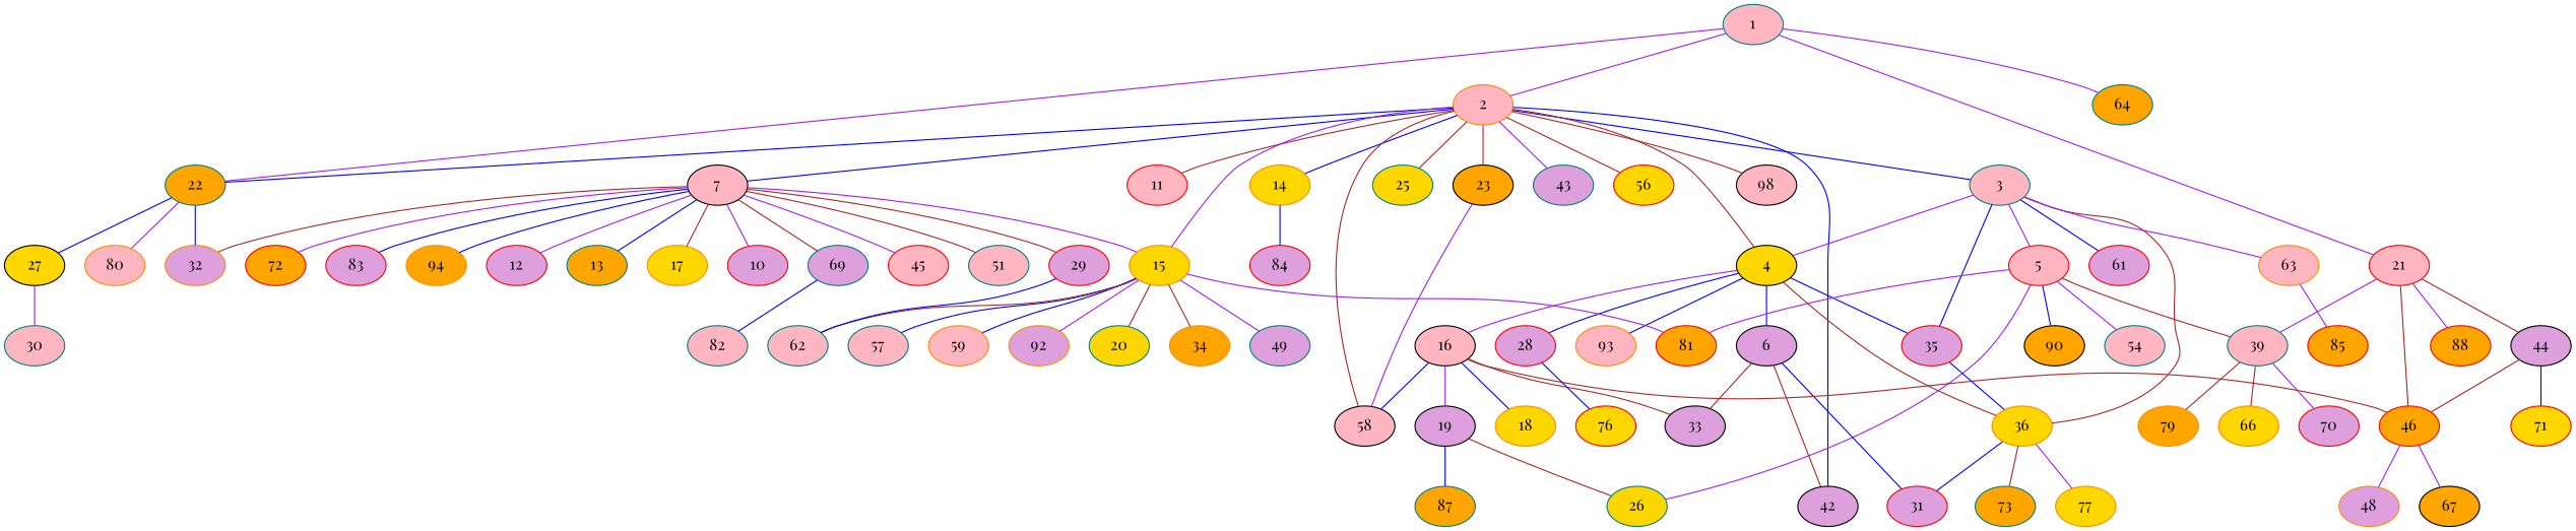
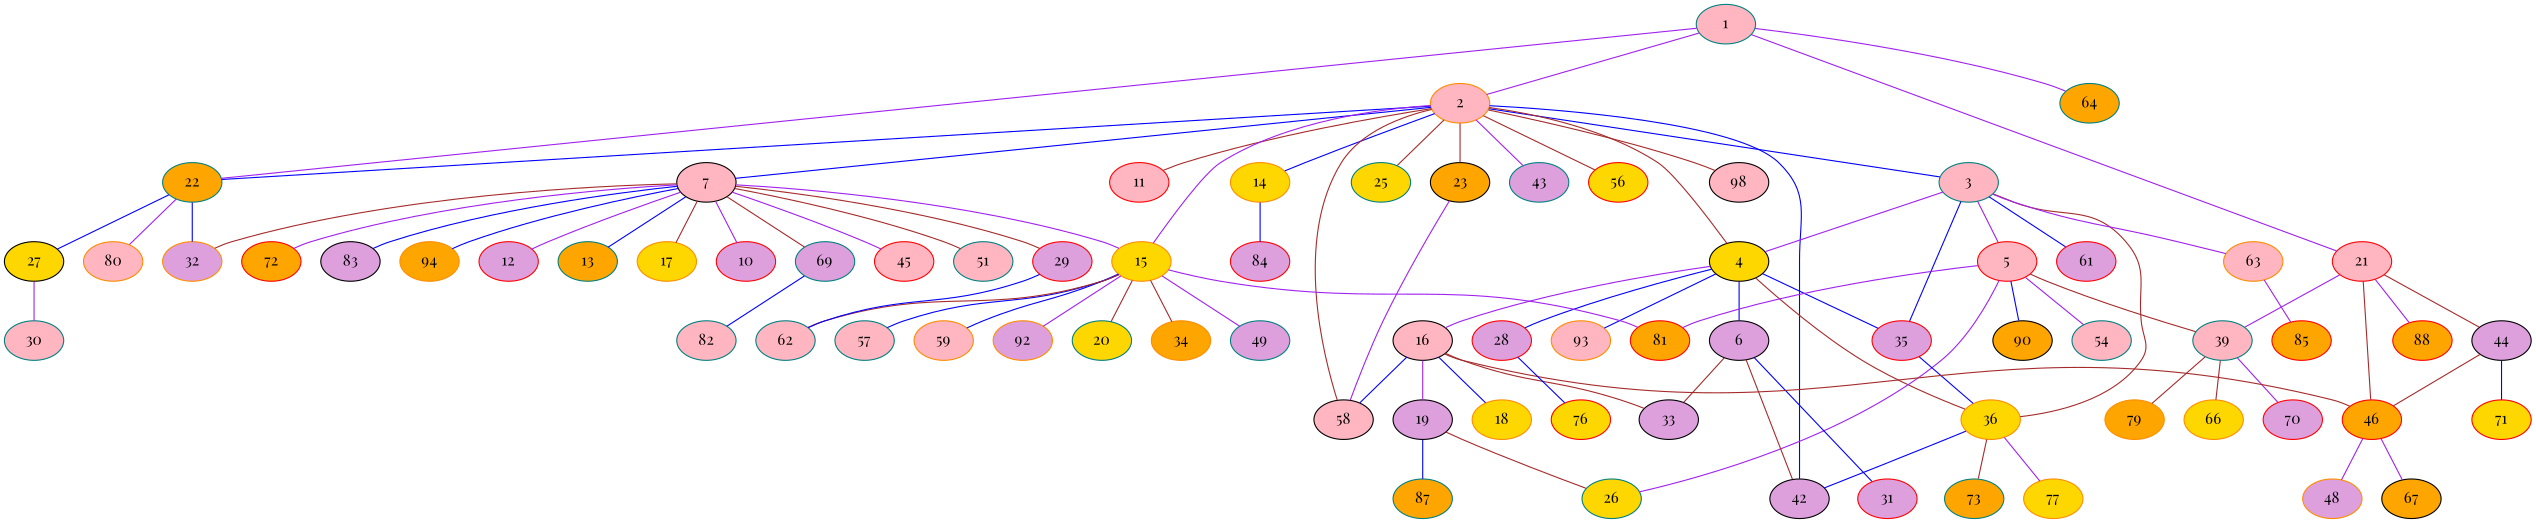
  graph {
    fontname="Playfair Display"
    node [color=red fillcolor=lightpink fontname="Playfair Display" style=filled]
    edge [color=purple fontname="Playfair Display"]
    1 [color=teal super="+78"]
    2 [color=darkorange super="+41"]
    22 [color=teal fillcolor=orange super="+86"]
    n4 [label=21 super="+52"]
    64 [color=teal fillcolor=orange super="+68"]
    3 [color=teal]
    4 [color=black fillcolor=gold super="+38"]
    7 [color=black super="+8"]
    11
    14 [color=darkorange fillcolor=gold]
    15 [color=darkorange fillcolor=gold super="+21"]
    23 [color=black fillcolor=orange]
    25 [color=teal fillcolor=gold]
    42 [color=black fillcolor=plum super="+55"]
    43 [color=teal fillcolor=plum]
    56 [fillcolor=gold]
    58 [color=black]
    n18 [color=black label=98]
    32 [color=darkorange fillcolor=plum]
    27 [color=black fillcolor=gold super="+37"]
    80 [color=darkorange]
    39 [color=teal super="+60"]
    46 [fillcolor=orange super="+53"]
    44 [color=black fillcolor=plum super="+47"]
    88 [fillcolor=orange]
    5 [super="+9"]
    35 [fillcolor=plum super="+50"]
    36 [color=darkorange fillcolor=gold super="+98"]
    61 [fillcolor=plum]
    63 [color=darkorange]
    6 [color=black fillcolor=plum super="+96"]
    16 [color=black super="+40"]
    28 [fillcolor=plum]
    93 [color=darkorange]
    10 [fillcolor=plum]
    12 [fillcolor=plum]
    13 [color=teal fillcolor=orange]
    17 [color=darkorange fillcolor=gold]
    29 [fillcolor=plum super="+89"]
    45
    51 [color=teal]
    69 [color=teal fillcolor=plum]
    72 [fillcolor=orange]
-   83 [fillcolor=plum]
+   83 [color=black fillcolor=plum]
    94 [color=darkorange fillcolor=orange]
    84 [fillcolor=plum]
    81 [fillcolor=orange]
    20 [color=teal fillcolor=gold]
    34 [color=darkorange fillcolor=orange]
    49 [color=teal fillcolor=plum]
    57 [color=teal]
    59 [color=darkorange]
    62 [color=teal super="+65"]
    92 [color=darkorange fillcolor=plum]
    26 [color=teal fillcolor=gold]
    54 [color=teal super="+75"]
    90 [color=black fillcolor=orange]
    73 [color=teal fillcolor=orange]
    77 [color=darkorange fillcolor=gold]
    85 [fillcolor=orange]
    31 [fillcolor=plum]
    33 [color=black fillcolor=plum super="+95"]
    18 [color=darkorange fillcolor=gold]
    19 [color=black fillcolor=plum super="+97"]
    76 [fillcolor=gold]
    66 [color=darkorange fillcolor=gold]
    70 [fillcolor=plum]
    79 [color=darkorange fillcolor=orange]
    82 [color=teal]
    87 [color=teal fillcolor=orange]
    48 [color=darkorange fillcolor=plum super="+74"]
    67 [color=black fillcolor=orange]
    30 [color=teal]
    71 [fillcolor=gold]
    1 -- 2
    1 -- 22
    1 -- n4
    1 -- 64
    2 -- 22 [color=blue]
    2 -- 3 [color=blue]
    2 -- 4 [color=brown]
    2 -- 7 [color=blue]
    2 -- 11 [color=brown]
    2 -- 14 [color=blue]
    2 -- 15
    2 -- 23 [color=brown]
    2 -- 25 [color=brown]
    2 -- 42 [color=blue]
    2 -- 43
    2 -- 56 [color=brown]
    2 -- 58 [color=brown]
    2 -- n18 [color=brown]
    22 -- 32 [color=blue]
    22 -- 27 [color=blue]
    22 -- 80
    n4 -- 39
    n4 -- 46 [color=brown]
    n4 -- 44 [color=brown]
    n4 -- 88
    3 -- 4
    3 -- 5
    3 -- 35 [color=blue]
    3 -- 36 [color=brown]
    3 -- 61 [color=blue]
    3 -- 63
    4 -- 35 [color=blue weight=2]
    4 -- 36 [color=brown]
    4 -- 6 [color=blue]
    4 -- 16
    4 -- 28 [color=blue]
    4 -- 93 [color=blue]
    7 -- 15
    7 -- 32 [color=brown]
    7 -- 10
    7 -- 12
    7 -- 13 [color=blue]
    7 -- 17 [color=brown]
    7 -- 29 [color=brown]
    7 -- 45
    7 -- 51 [color=brown]
    7 -- 69 [color=brown]
    7 -- 72
    7 -- 83 [color=blue]
    7 -- 94 [color=blue]
    14 -- 84 [color=blue]
    15 -- 81
    15 -- 20 [color=brown]
    15 -- 34 [color=brown]
    15 -- 49
    15 -- 57 [color=blue]
    15 -- 59 [color=blue]
    15 -- 62 [color=brown]
    15 -- 92
    23 -- 58
    27 -- 30
    39 -- 66 [color=brown]
    39 -- 70
    39 -- 79 [color=brown]
    46 -- 48
    46 -- 67
    44 -- 46 [color=brown]
    44 -- 71 [color=blue]
    5 -- 39 [color=brown weight=2]
    5 -- 81
    5 -- 26
    5 -- 54
    5 -- 90 [color=blue]
    35 -- 36 [color=blue]
-   36 -- 31 [color=blue]
+   36 -- 42 [color=blue]
    36 -- 73 [color=brown]
    36 -- 77
    63 -- 85
    6 -- 42 [color=brown]
    6 -- 31 [color=blue]
    6 -- 33 [color=brown]
    16 -- 58 [color=blue]
    16 -- 46 [color=brown]
    16 -- 33 [color=brown]
    16 -- 18 [color=blue]
    16 -- 19
    28 -- 76 [color=blue]
    29 -- 62 [color=blue]
    69 -- 82 [color=blue]
    19 -- 26 [color=brown]
    19 -- 87 [color=blue]
  }
